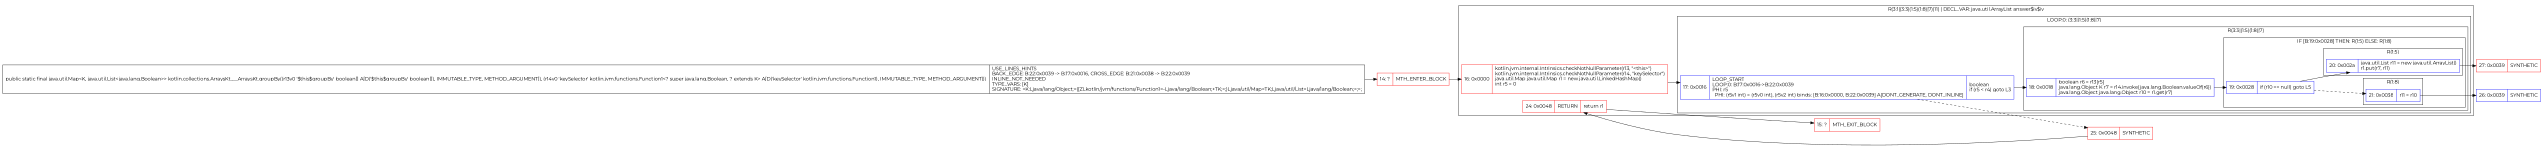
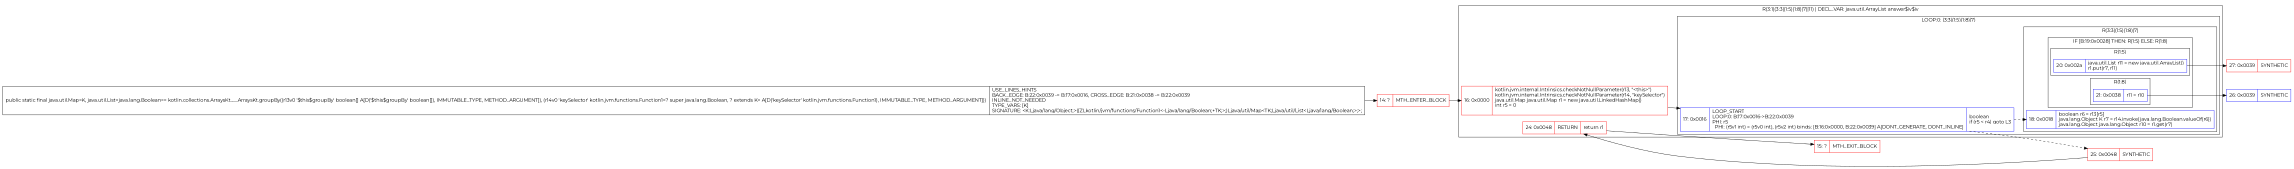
  digraph {
    fontname=Montserrat
    rankdir=LR
    node [color=blue fontname=Montserrat shape=record]
    edge [fontname=Montserrat]
    n1 [label="{20\:\ 0x002a|java.util.List r11 = new java.util.ArrayList()\lr1.put(r7, r11)\l}"]
    n2 [label="{21\:\ 0x0038|r11 = r10\l}"]
-   n3 [label="{19\:\ 0x0028|if (r10 == null) goto L5\l}"]
    n4 [label="{18\:\ 0x0018|boolean r6 = r13[r5]\ljava.lang.Object K r7 = r14.invoke(java.lang.Boolean.valueOf(r6))\ljava.lang.Object java.lang.Object r10 = r1.get(r7)\l}"]
    n5 [label="{17\:\ 0x0016|LOOP_START\lLOOP:0: B:17:0x0016\-\>B:22:0x0039\lPHI: r5 \l  PHI: (r5v1 int) = (r5v0 int), (r5v2 int) binds: [B:16:0x0000, B:22:0x0039] A[DONT_GENERATE, DONT_INLINE]\l|boolean \lif (r5 \< r4) goto L3\l}"]
    n6 [color=red label="{16\:\ 0x0000|kotlin.jvm.internal.Intrinsics.checkNotNullParameter(r13, \"\<this\>\")\lkotlin.jvm.internal.Intrinsics.checkNotNullParameter(r14, \"keySelector\")\ljava.util.Map java.util.Map r1 = new java.util.LinkedHashMap()\lint r5 = 0\l\l}"]
    n7 [color=red label="{24\:\ 0x0048|RETURN\l|return r1\l}"]
    n8 [color=red label="{27\:\ 0x0039|SYNTHETIC\l}"]
    n9 [label="{26\:\ 0x0039|SYNTHETIC\l}"]
    n10 [color=red label="{25\:\ 0x0048|SYNTHETIC\l}"]
    n11 [color=red label="{15\:\ ?|MTH_EXIT_BLOCK\l}"]
    n12 [color=red label="{14\:\ ?|MTH_ENTER_BLOCK\l}"]
    n13 [label="{public static final java.util.Map\<K, java.util.List\<java.lang.Boolean\>\> kotlin.collections.ArraysKt___ArraysKt.groupBy((r13v0 '$this$groupBy' boolean[] A[D('$this$groupBy' boolean[]), IMMUTABLE_TYPE, METHOD_ARGUMENT]), (r14v0 'keySelector' kotlin.jvm.functions.Function1\<? super java.lang.Boolean, ? extends K\> A[D('keySelector' kotlin.jvm.functions.Function1), IMMUTABLE_TYPE, METHOD_ARGUMENT]))  | USE_LINES_HINTS\lBACK_EDGE: B:22:0x0039 \-\> B:17:0x0016, CROSS_EDGE: B:21:0x0038 \-\> B:22:0x0039\lINLINE_NOT_NEEDED\lTYPE_VARS: [K]\lSIGNATURE: \<K:Ljava\/lang\/Object;\>([ZLkotlin\/jvm\/functions\/Function1\<\-Ljava\/lang\/Boolean;+TK;\>;)Ljava\/util\/Map\<TK;Ljava\/util\/List\<Ljava\/lang\/Boolean;\>;\>;\l}" color=""]
    subgraph cluster_1 {
      label="R(3:1|(3:3|(1:5)(1:8)|7)|11) | DECL_VAR: java.util.ArrayList answer$iv$iv\l"
      n6
      n7
      subgraph cluster_2 {
        label="LOOP:0: (3:3|(1:5)(1:8)|7)"
        n5
        subgraph cluster_3 {
          label="R(3:3|(1:5)(1:8)|7)"
          n4
          subgraph cluster_4 {
            label="IF [B:19:0x0028] THEN: R(1:5) ELSE: R(1:8)"
-           n3
            subgraph cluster_5 {
              label="R(1:5)"
              n1
            }
            subgraph cluster_6 {
              label="R(1:8)"
              n2
            }
          }
        }
      }
    }
    n1 -> n8
    n2 -> n9
-   n3 -> n1
-   n3 -> n2 [style=dashed]
-   n4 -> n3
-   n5 -> n4
+   n5 -> n4 [style=dashed]
    n5 -> n10 [style=dashed]
    n6 -> n5
    n7 -> n11
    n10 -> n7
    n12 -> n6
    n13 -> n12
  }
